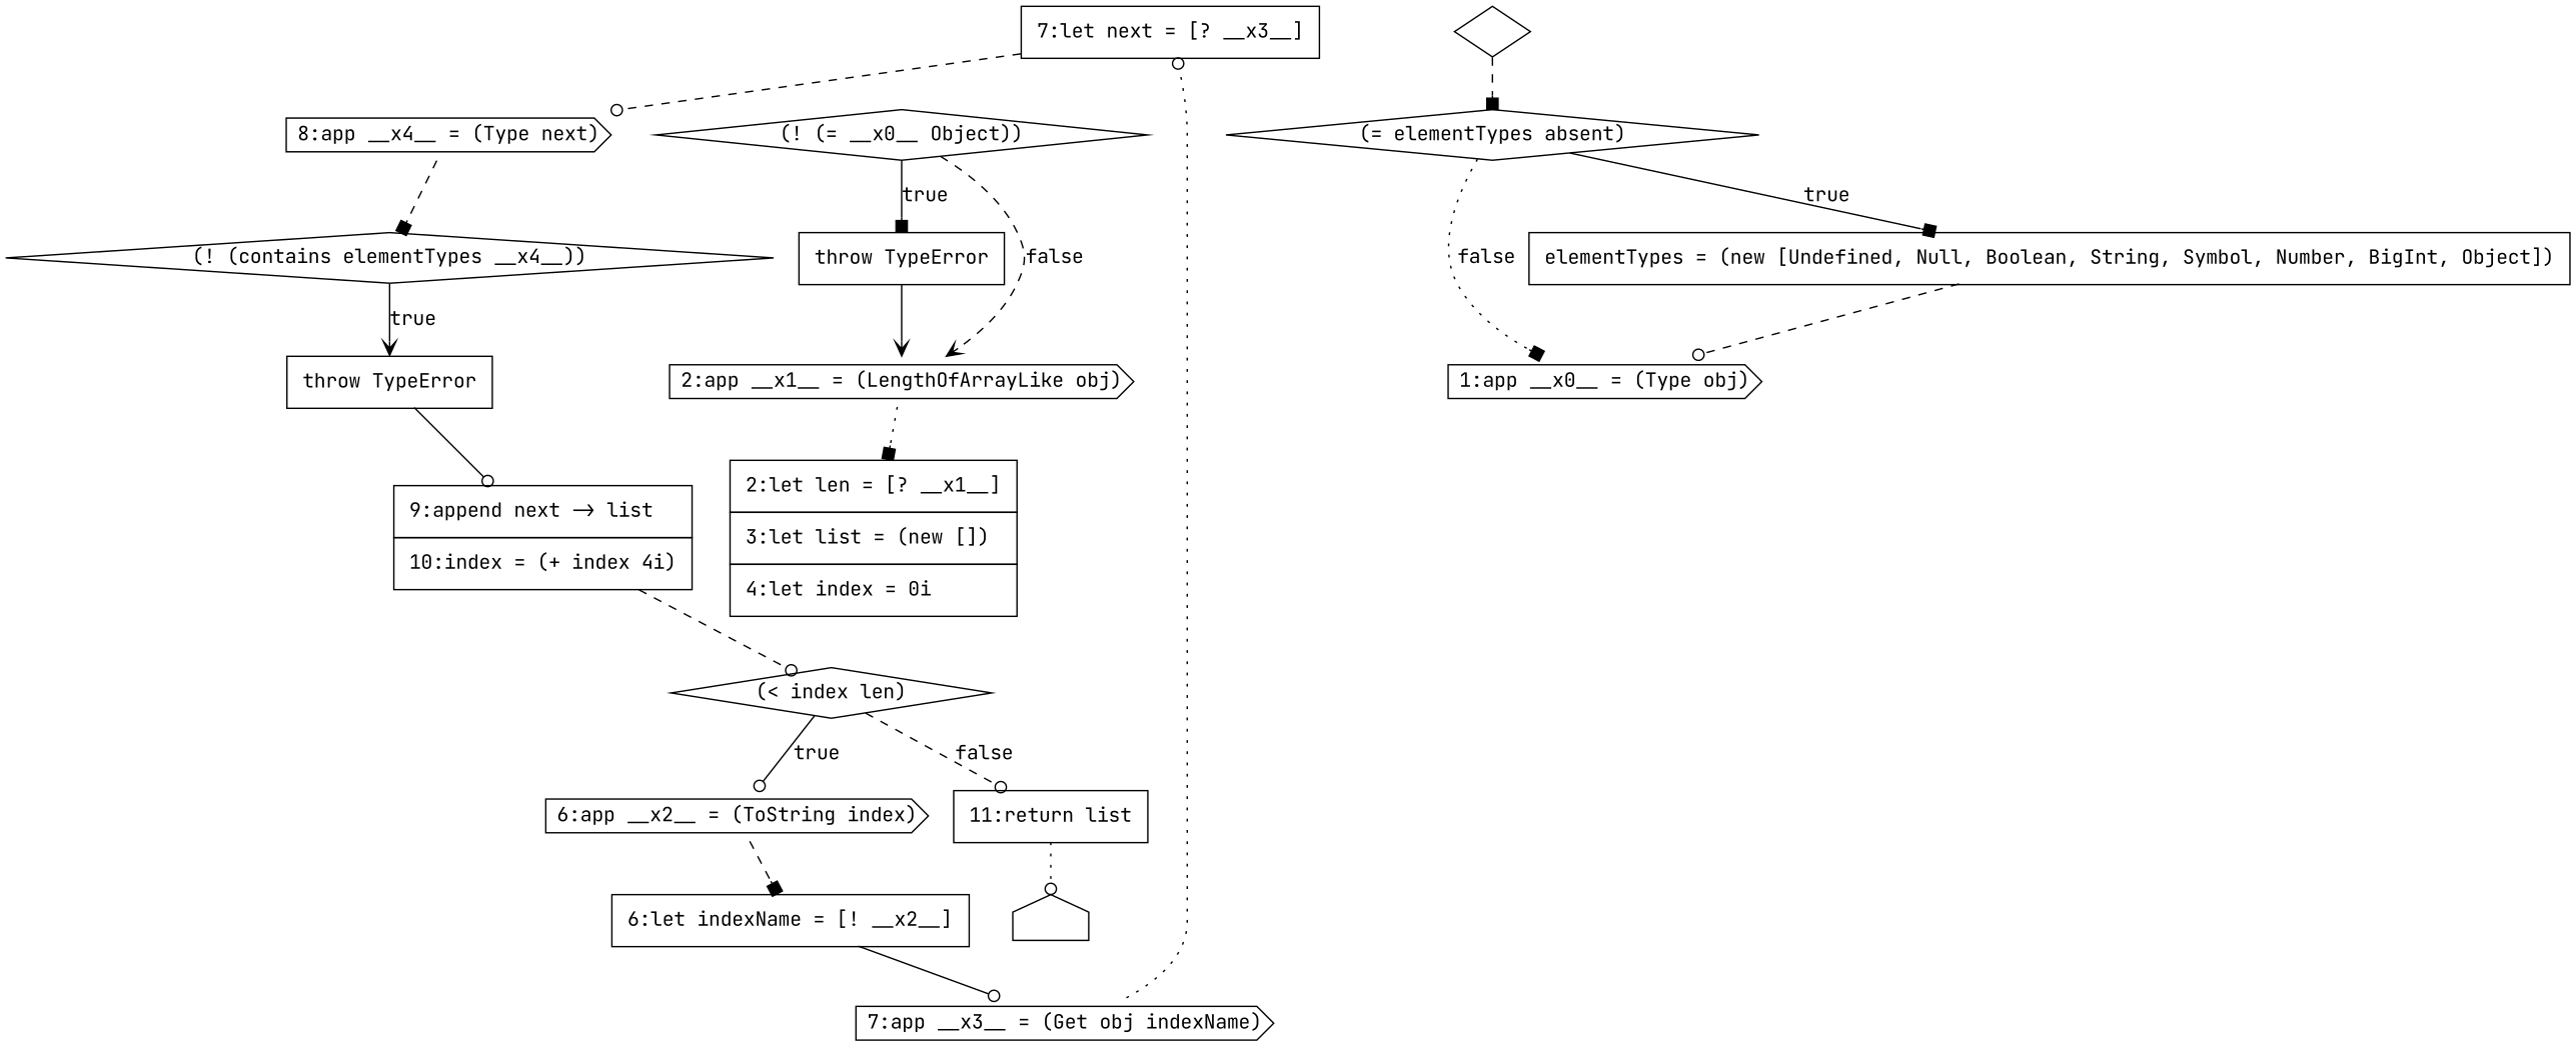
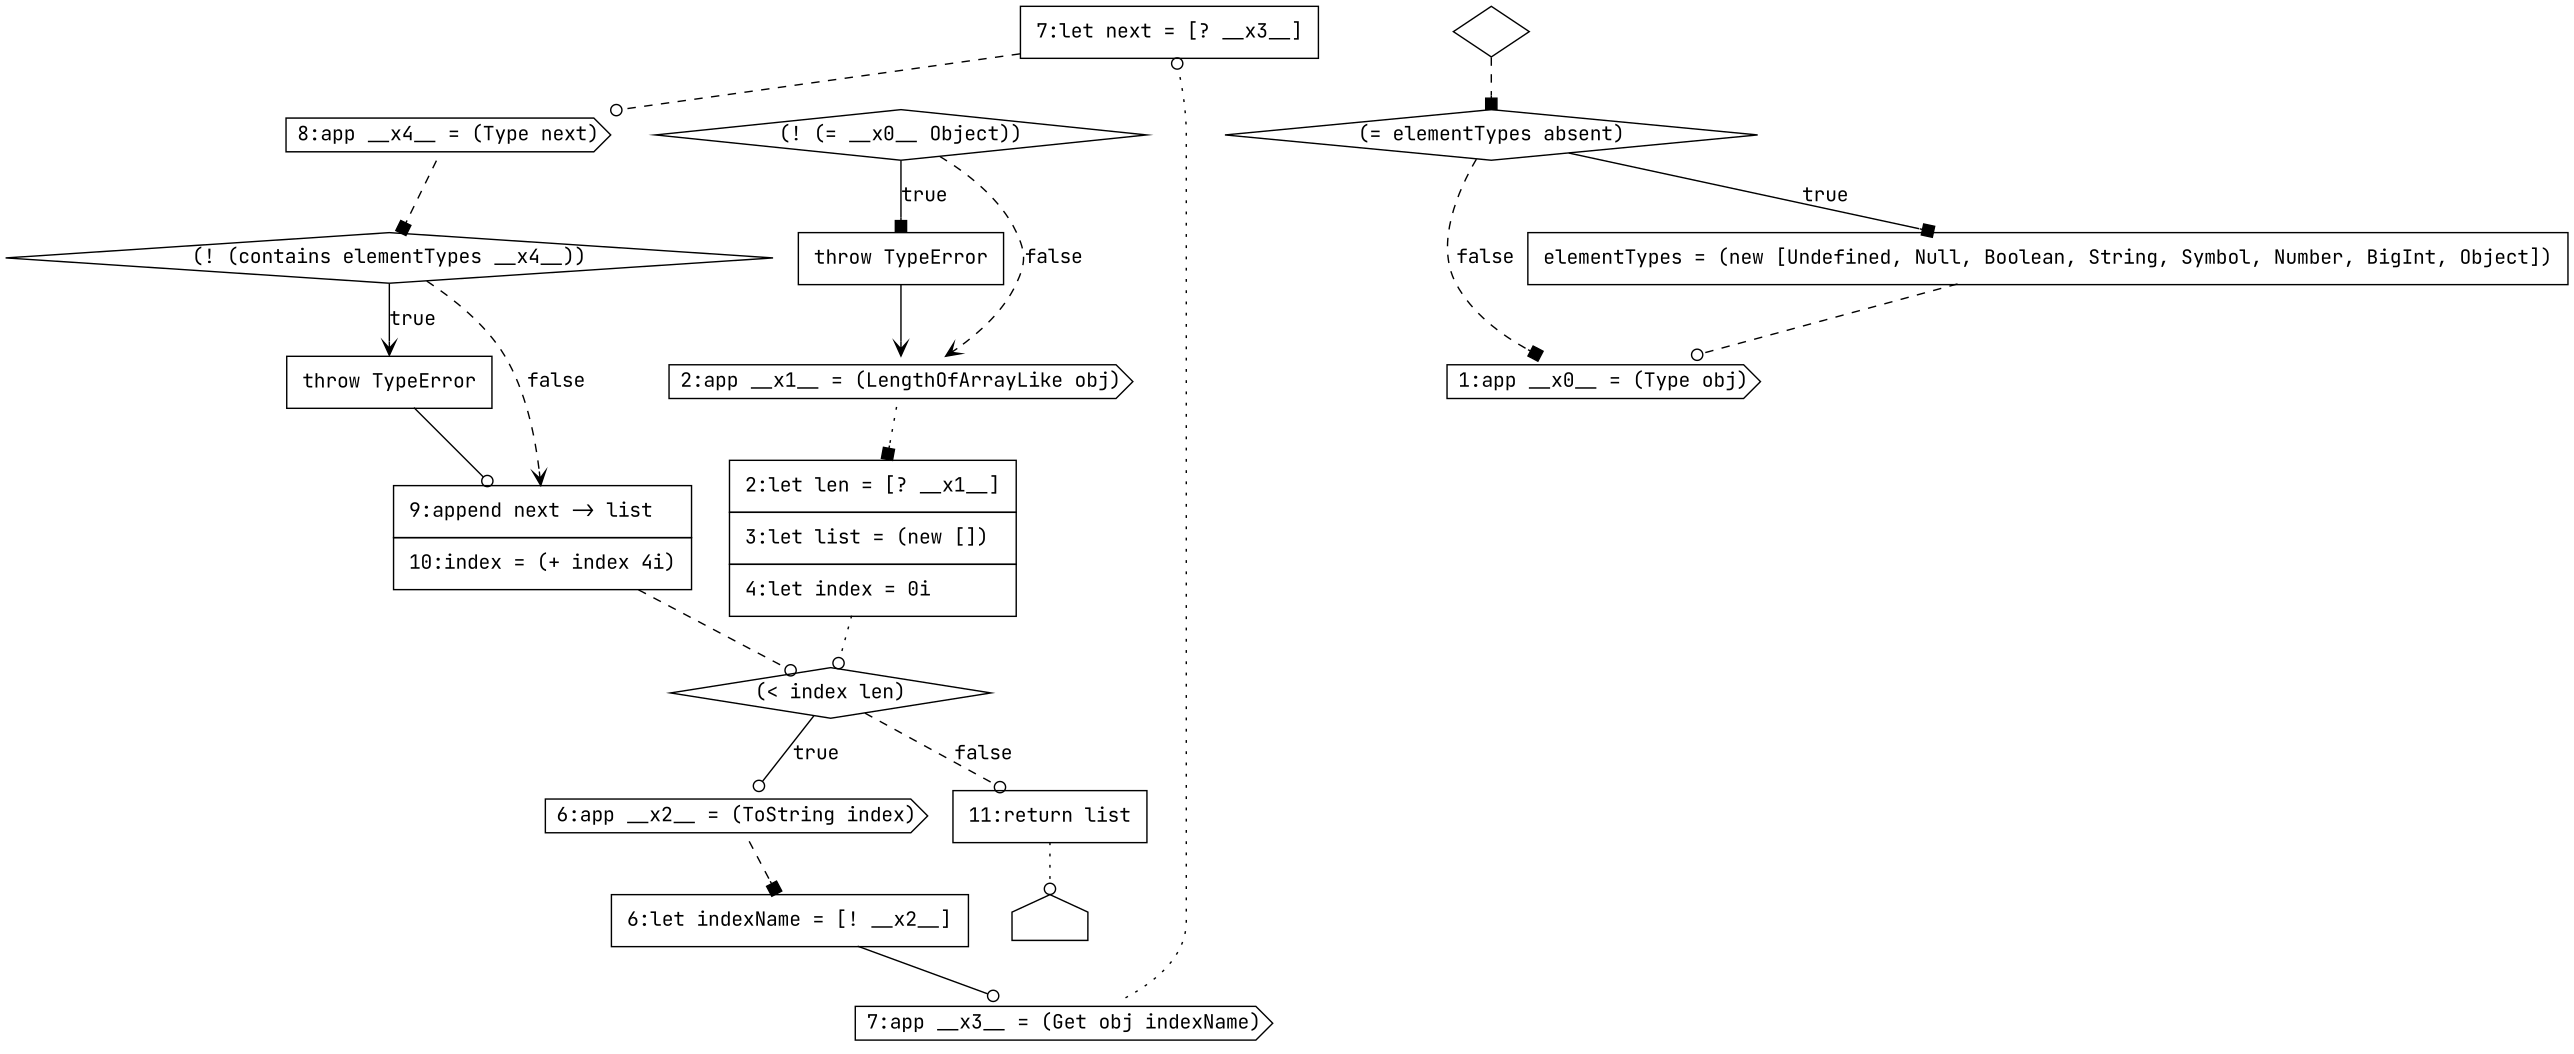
  digraph {
    fontname="JetBrains Mono"
    node [color=black fillcolor=white fontname="JetBrains Mono" shape=none style=filled]
    edge [arrowhead=odot color=black fontname="JetBrains Mono" style=dashed]
    n1 [label=<<font color="black">     <table border="0" cellborder="1" cellspacing="0" cellpadding="10">       <tr><td align="left">7:let next = [? __x3__]</td></tr>     </table>   </font>> margin=0]
    n2 [label=<<font color="black">8:app __x4__ = (Type next)</font>> shape=cds]
    n3 [label=<<font color="black">(! (contains elementTypes __x4__))</font>> shape=diamond]
    n4 [label=<<font color="black">1:app __x0__ = (Type obj)</font>> shape=cds]
    n5 [label=<<font color="black">(! (= __x0__ Object))</font>> shape=diamond]
    n6 [label=<<font color="black">     <table border="0" cellborder="1" cellspacing="0" cellpadding="10">       <tr><td align="left">throw TypeError</td></tr>     </table>   </font>> margin=0]
    n7 [label=<<font color="black">2:app __x1__ = (LengthOfArrayLike obj)</font>> shape=cds]
    n8 [label=<<font color="black">(&lt; index len)</font>> shape=diamond]
    n9 [label=<<font color="black">     <table border="0" cellborder="1" cellspacing="0" cellpadding="10">       <tr><td align="left">11:return list</td></tr>     </table>   </font>> margin=0]
    n10 [label=<<font color="black">6:app __x2__ = (ToString index)</font>> shape=cds]
    n11 [label=" " shape=house]
    n12 [label=<<font color="black">     <table border="0" cellborder="1" cellspacing="0" cellpadding="10">       <tr><td align="left">6:let indexName = [! __x2__]</td></tr>     </table>   </font>> margin=0]
    n13 [label=<<font color="black">     <table border="0" cellborder="1" cellspacing="0" cellpadding="10">       <tr><td align="left">2:let len = [? __x1__]</td></tr>       <tr><td align="left">3:let list = (new [])</td></tr>       <tr><td align="left">4:let index = 0i</td></tr>     </table>   </font>> margin=0]
    n14 [label=<<font color="black">     <table border="0" cellborder="1" cellspacing="0" cellpadding="10">       <tr><td align="left">9:append next -&gt; list</td></tr>       <tr><td align="left">10:index = (+ index 4i)</td></tr>     </table>   </font>> margin=0]
    n15 [label=" " shape=diamond]
    n16 [label=<<font color="black">(= elementTypes absent)</font>> shape=diamond]
    n17 [label=<<font color="black">     <table border="0" cellborder="1" cellspacing="0" cellpadding="10">       <tr><td align="left">elementTypes = (new [Undefined, Null, Boolean, String, Symbol, Number, BigInt, Object])</td></tr>     </table>   </font>> margin=0]
    n18 [label=<<font color="black">7:app __x3__ = (Get obj indexName)</font>> shape=cds]
    n19 [label=<<font color="black">     <table border="0" cellborder="1" cellspacing="0" cellpadding="10">       <tr><td align="left">throw TypeError</td></tr>     </table>   </font>> margin=0]
    n1 -> n2
    n2 -> n3 [arrowhead=box]
+   n3 -> n14 [arrowhead=vee label=<<font color="black">false</font>>]
    n3 -> n19 [arrowhead=vee label=<<font color="black">true</font>> style=solid]
    n5 -> n6 [arrowhead=box label=<<font color="black">true</font>> style=solid]
    n5 -> n7 [arrowhead=vee label=<<font color="black">false</font>>]
    n6 -> n7 [arrowhead=vee style=solid]
    n7 -> n13 [arrowhead=box style=dotted]
    n8 -> n9 [label=<<font color="black">false</font>>]
    n8 -> n10 [label=<<font color="black">true</font>> style=solid]
    n9 -> n11 [style=dotted]
    n10 -> n12 [arrowhead=box]
    n12 -> n18 [style=solid]
+   n13 -> n8 [style=dotted]
    n14 -> n8
    n15 -> n16 [arrowhead=box]
-   n16 -> n4 [arrowhead=box label=<<font color="black">false</font>> style=dotted]
+   n16 -> n4 [arrowhead=box label=<<font color="black">false</font>>]
    n16 -> n17 [arrowhead=box label=<<font color="black">true</font>> style=solid]
    n17 -> n4
    n18 -> n1 [style=dotted]
    n19 -> n14 [style=solid]
  }
